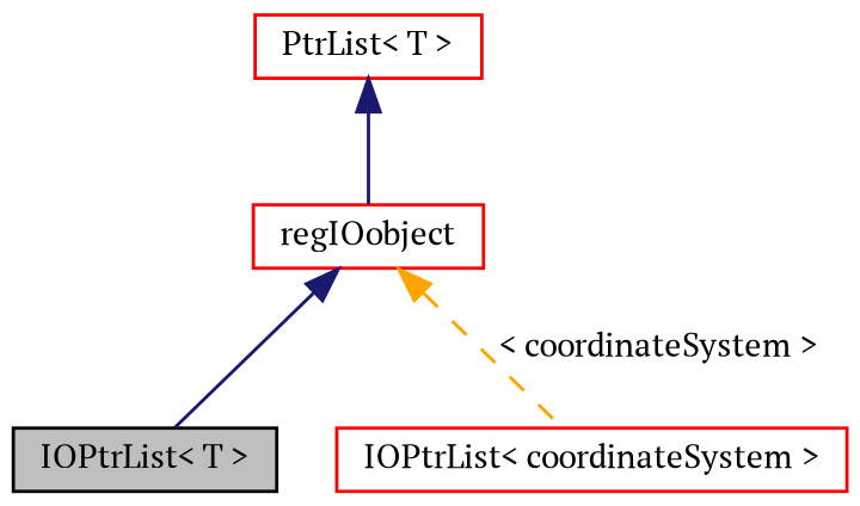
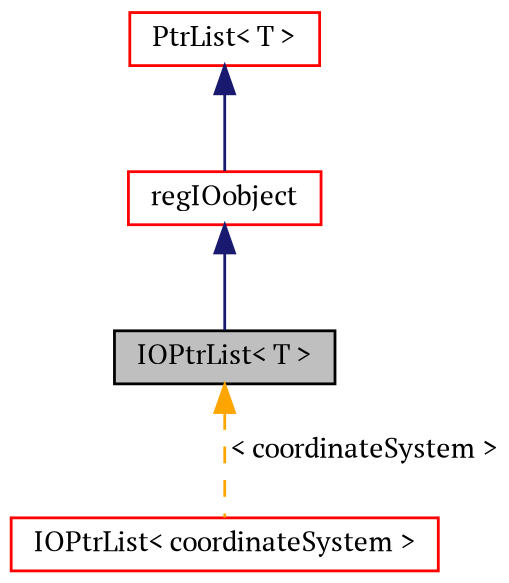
  digraph {
    fontname="PT Serif"
    node [color=red fontname="PT Serif" fontsize=10 shape=record]
    edge [color=midnightblue dir=back fontname="PT Serif" fontsize=10 labelfontname=Helvetica labelfontsize=10 style=solid]
    n1 [color=black fillcolor=grey75 fontcolor=black height=0.2 label="IOPtrList\< T \>" style=filled width=0.4]
    n2 [height=0.2 label="IOPtrList\< coordinateSystem \>" width=0.4]
    n3 [height=0.2 label=regIOobject width=0.4]
    n4 [height=0.2 label="PtrList\< T \>" width=0.4]
-   n3 -> n2 [color=orange label=" \< coordinateSystem \>" style=dashed]
+   n1 -> n2 [color=orange label=" \< coordinateSystem \>" style=dashed]
    n3 -> n1
    n4 -> n3
  }
